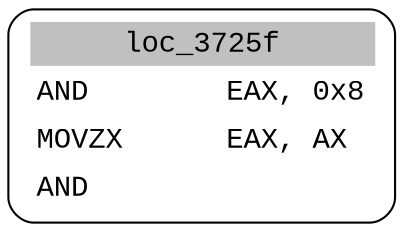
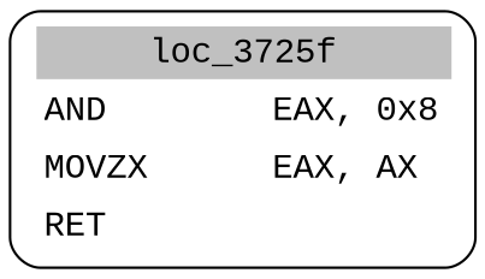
  digraph {
-   n1 [fontname="Courier New" label=<<table border="0" cellborder="0" cellpadding="3"><tr><td align="center" colspan="2" bgcolor="grey">loc_3725f</td></tr><tr><td align="left">AND        EAX, 0x8</td></tr><tr><td align="left">MOVZX      EAX, AX</td></tr><tr><td align="left">AND        </td></tr></table>> shape=Mrecord]
+   n1 [fontname="Courier New" label=<<table border="0" cellborder="0" cellpadding="3"><tr><td align="center" colspan="2" bgcolor="grey">loc_3725f</td></tr><tr><td align="left">AND        EAX, 0x8</td></tr><tr><td align="left">MOVZX      EAX, AX</td></tr><tr><td align="left">RET        </td></tr></table>> shape=Mrecord]
  }
